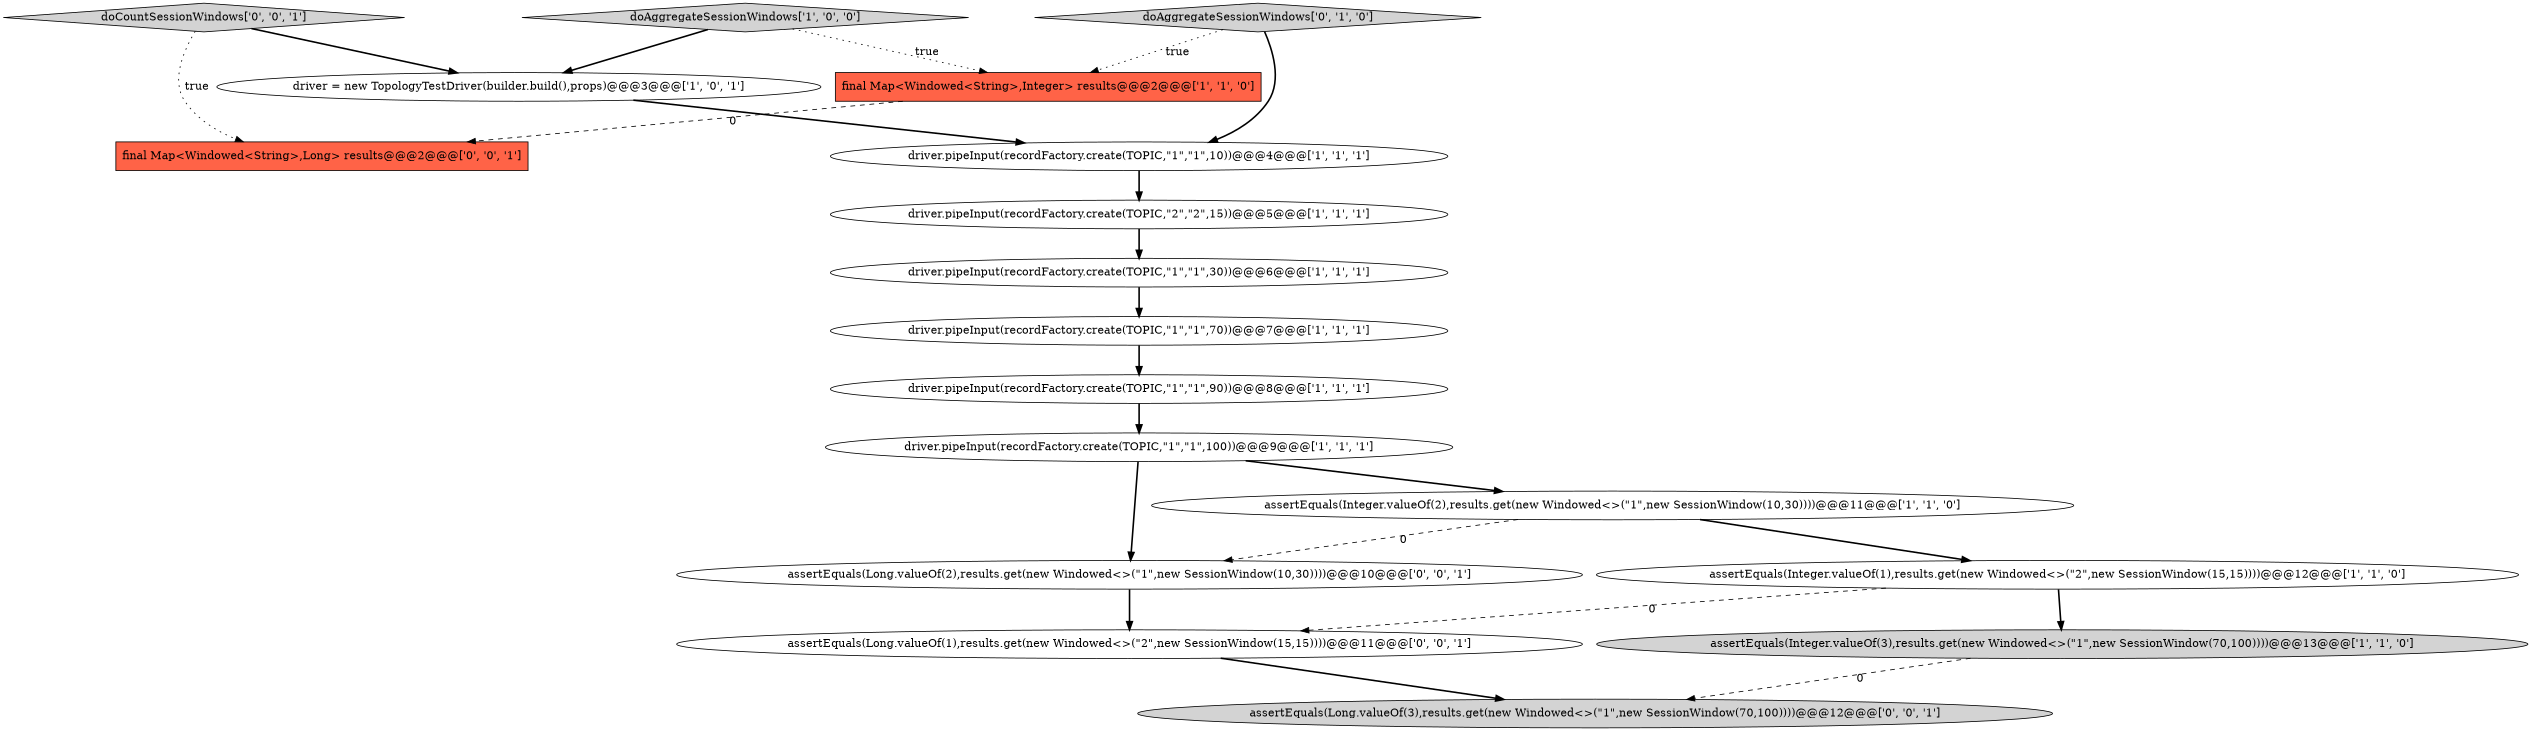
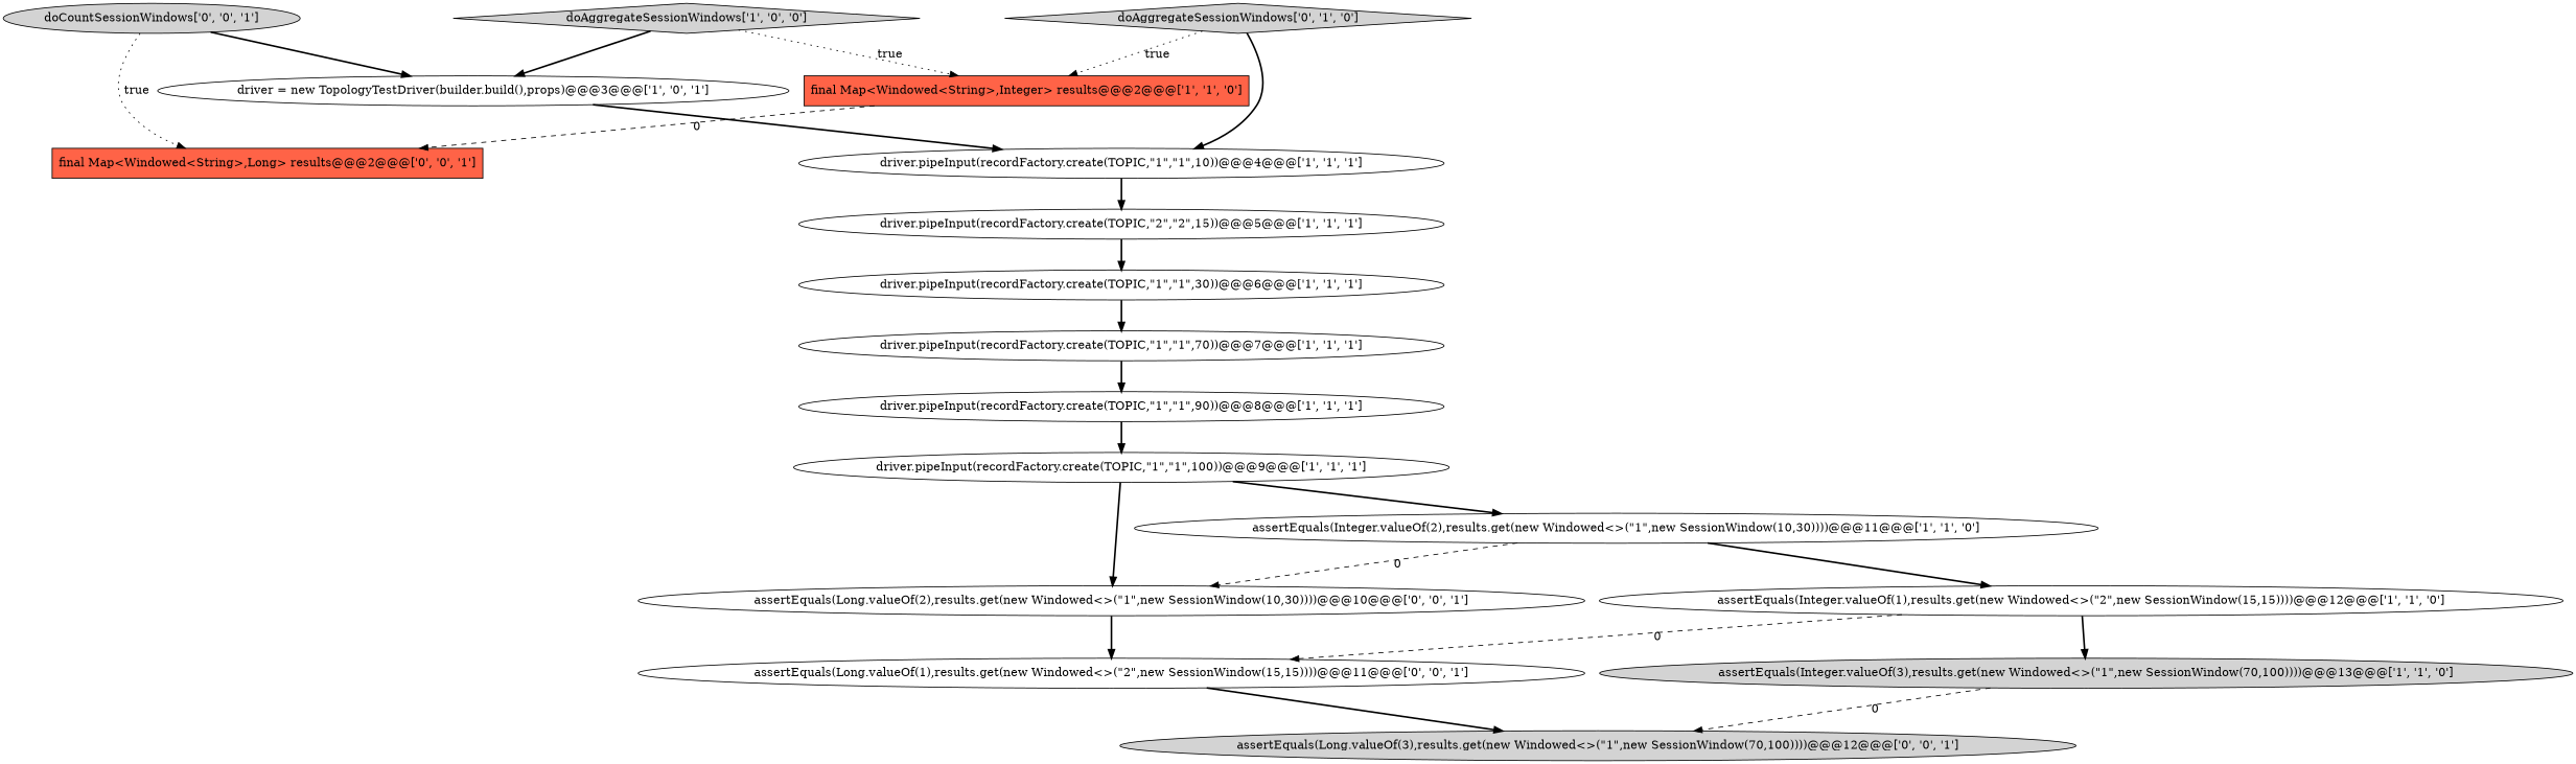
  digraph {
    node [fillcolor=white shape=ellipse style=filled]
    edge [style=bold]
    n1 [label="assertEquals(Long.valueOf(2),results.get(new Windowed<>(\"1\",new SessionWindow(10,30))))@@@10@@@['0', '0', '1']"]
    n2 [label="assertEquals(Long.valueOf(1),results.get(new Windowed<>(\"2\",new SessionWindow(15,15))))@@@11@@@['0', '0', '1']"]
    n3 [label="driver = new TopologyTestDriver(builder.build(),props)@@@3@@@['1', '0', '1']"]
    n4 [label="driver.pipeInput(recordFactory.create(TOPIC,\"1\",\"1\",10))@@@4@@@['1', '1', '1']"]
    n5 [label="assertEquals(Integer.valueOf(1),results.get(new Windowed<>(\"2\",new SessionWindow(15,15))))@@@12@@@['1', '1', '0']"]
    n6 [fillcolor=lightgray label="assertEquals(Integer.valueOf(3),results.get(new Windowed<>(\"1\",new SessionWindow(70,100))))@@@13@@@['1', '1', '0']"]
    n7 [fillcolor=lightgray label="assertEquals(Long.valueOf(3),results.get(new Windowed<>(\"1\",new SessionWindow(70,100))))@@@12@@@['0', '0', '1']"]
    n8 [label="driver.pipeInput(recordFactory.create(TOPIC,\"1\",\"1\",90))@@@8@@@['1', '1', '1']"]
    n9 [label="driver.pipeInput(recordFactory.create(TOPIC,\"1\",\"1\",100))@@@9@@@['1', '1', '1']"]
    n10 [fillcolor=tomato label="final Map<Windowed<String>,Integer> results@@@2@@@['1', '1', '0']" shape=box]
    n11 [fillcolor=tomato label="final Map<Windowed<String>,Long> results@@@2@@@['0', '0', '1']" shape=box]
-   n12 [fillcolor=lightgray label="doCountSessionWindows['0', '0', '1']" shape=diamond]
+   n12 [fillcolor=lightgray label="doCountSessionWindows['0', '0', '1']"]
    n13 [label="driver.pipeInput(recordFactory.create(TOPIC,\"1\",\"1\",70))@@@7@@@['1', '1', '1']"]
    n14 [label="driver.pipeInput(recordFactory.create(TOPIC,\"2\",\"2\",15))@@@5@@@['1', '1', '1']"]
    n15 [label="assertEquals(Integer.valueOf(2),results.get(new Windowed<>(\"1\",new SessionWindow(10,30))))@@@11@@@['1', '1', '0']"]
    n16 [label="driver.pipeInput(recordFactory.create(TOPIC,\"1\",\"1\",30))@@@6@@@['1', '1', '1']"]
    n17 [fillcolor=lightgray label="doAggregateSessionWindows['1', '0', '0']" shape=diamond]
    n18 [fillcolor=lightgray label="doAggregateSessionWindows['0', '1', '0']" shape=diamond]
    n1 -> n2
    n2 -> n7
    n3 -> n4
    n4 -> n14
    n5 -> n2 [label=0 style=dashed]
    n5 -> n6
    n6 -> n7 [label=0 style=dashed]
    n8 -> n9
    n9 -> n1
    n9 -> n15
    n10 -> n11 [label=0 style=dashed]
    n12 -> n3
    n12 -> n11 [label=true style=dotted]
    n13 -> n8
    n14 -> n16
    n15 -> n1 [label=0 style=dashed]
    n15 -> n5
    n16 -> n13
    n17 -> n3
    n17 -> n10 [label=true style=dotted]
    n18 -> n4
    n18 -> n10 [label=true style=dotted]
  }
